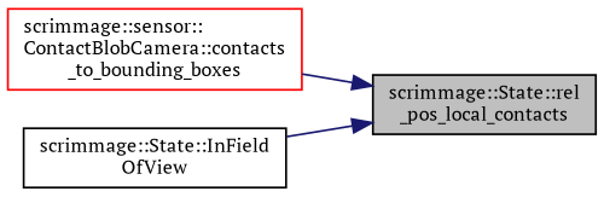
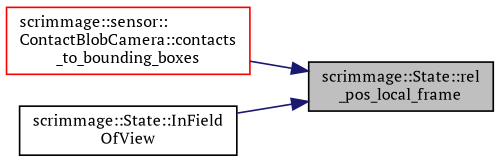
  digraph {
    rankdir=RL
    fontname="PT Serif"
    node [color=black fillcolor=white fontname="PT Serif" fontsize=10 shape=record style=filled]
    edge [color=midnightblue dir=back fontname="PT Serif" fontsize=10 labelfontname=Helvetica labelfontsize=10 style=solid]
-   n1 [fillcolor=grey75 fontcolor=black height=0.2 label="scrimmage::State::rel\l_pos_local_contacts" width=0.4]
+   n1 [fillcolor=grey75 fontcolor=black height=0.2 label="scrimmage::State::rel\l_pos_local_frame" width=0.4]
    n2 [color=red height=0.2 label="scrimmage::sensor::\lContactBlobCamera::contacts\l_to_bounding_boxes" width=0.4]
    n3 [height=0.2 label="scrimmage::State::InField\lOfView" width=0.4]
    n1 -> n2
    n1 -> n3
  }
